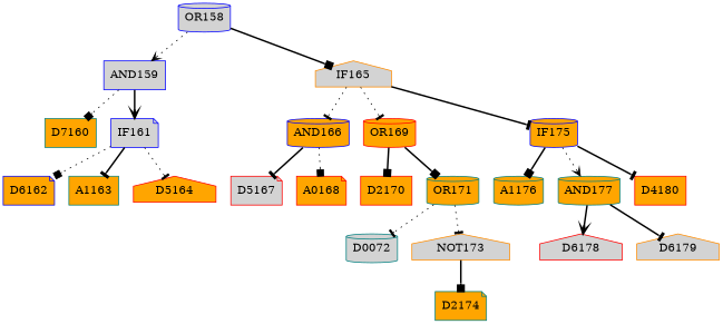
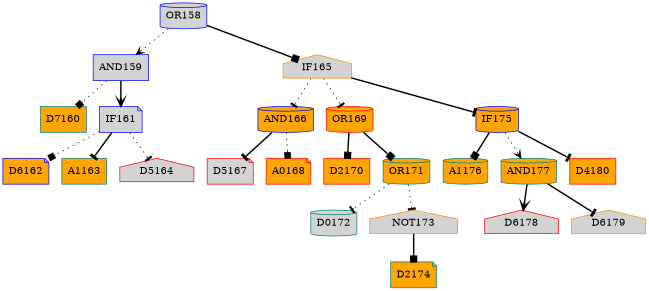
  digraph {
    node [color=teal fillcolor=orange shape=cylinder style=filled]
    edge [arrowhead=tee style=bold]
    AND159 [color=blue fillcolor=lightgrey shape=box]
    D7160 [shape=box]
    IF161 [color=blue fillcolor=lightgrey shape=note]
    D6162 [color=blue shape=note]
    A1163 [shape=box]
-   D5164 [color=red shape=house]
+   D5164 [color=red fillcolor=lightgrey shape=house]
    OR158 [color=blue fillcolor=lightgrey]
    IF165 [color=darkorange fillcolor=lightgrey shape=house]
    AND166 [color=blue]
    OR169 [color=red]
    IF175 [color=blue]
    D5167 [color=red fillcolor=lightgrey shape=note]
    A0168 [color=red shape=note]
    D2170 [color=red shape=box]
    OR171
    A1176
    AND177
    D4180 [color=red shape=box]
-   D0172 [fillcolor=lightgrey label=D0072]
+   D0172 [fillcolor=lightgrey]
    NOT173 [color=darkorange fillcolor=lightgrey shape=house]
    D2174 [shape=note]
    D6178 [color=red fillcolor=lightgrey shape=house]
    D6179 [color=darkorange fillcolor=lightgrey shape=house]
    AND159 -> D7160 [arrowhead=box style=dotted]
    AND159 -> IF161 [arrowhead=vee]
    IF161 -> D6162 [arrowhead=box style=dotted]
    IF161 -> A1163
    IF161 -> D5164 [style=dotted]
    OR158 -> AND159 [arrowhead=vee style=dotted]
    OR158 -> IF165 [arrowhead=box]
    IF165 -> AND166 [style=dotted]
    IF165 -> OR169 [style=dotted]
    IF165 -> IF175
    AND166 -> D5167
    AND166 -> A0168 [arrowhead=box style=dotted]
    OR169 -> D2170 [arrowhead=box]
    OR169 -> OR171 [arrowhead=box]
    IF175 -> A1176 [arrowhead=box]
    IF175 -> AND177 [arrowhead=vee style=dotted]
    IF175 -> D4180
    OR171 -> D0172 [style=dotted]
    OR171 -> NOT173 [style=dotted]
    AND177 -> D6178 [arrowhead=vee]
    AND177 -> D6179
    NOT173 -> D2174 [arrowhead=box]
  }
